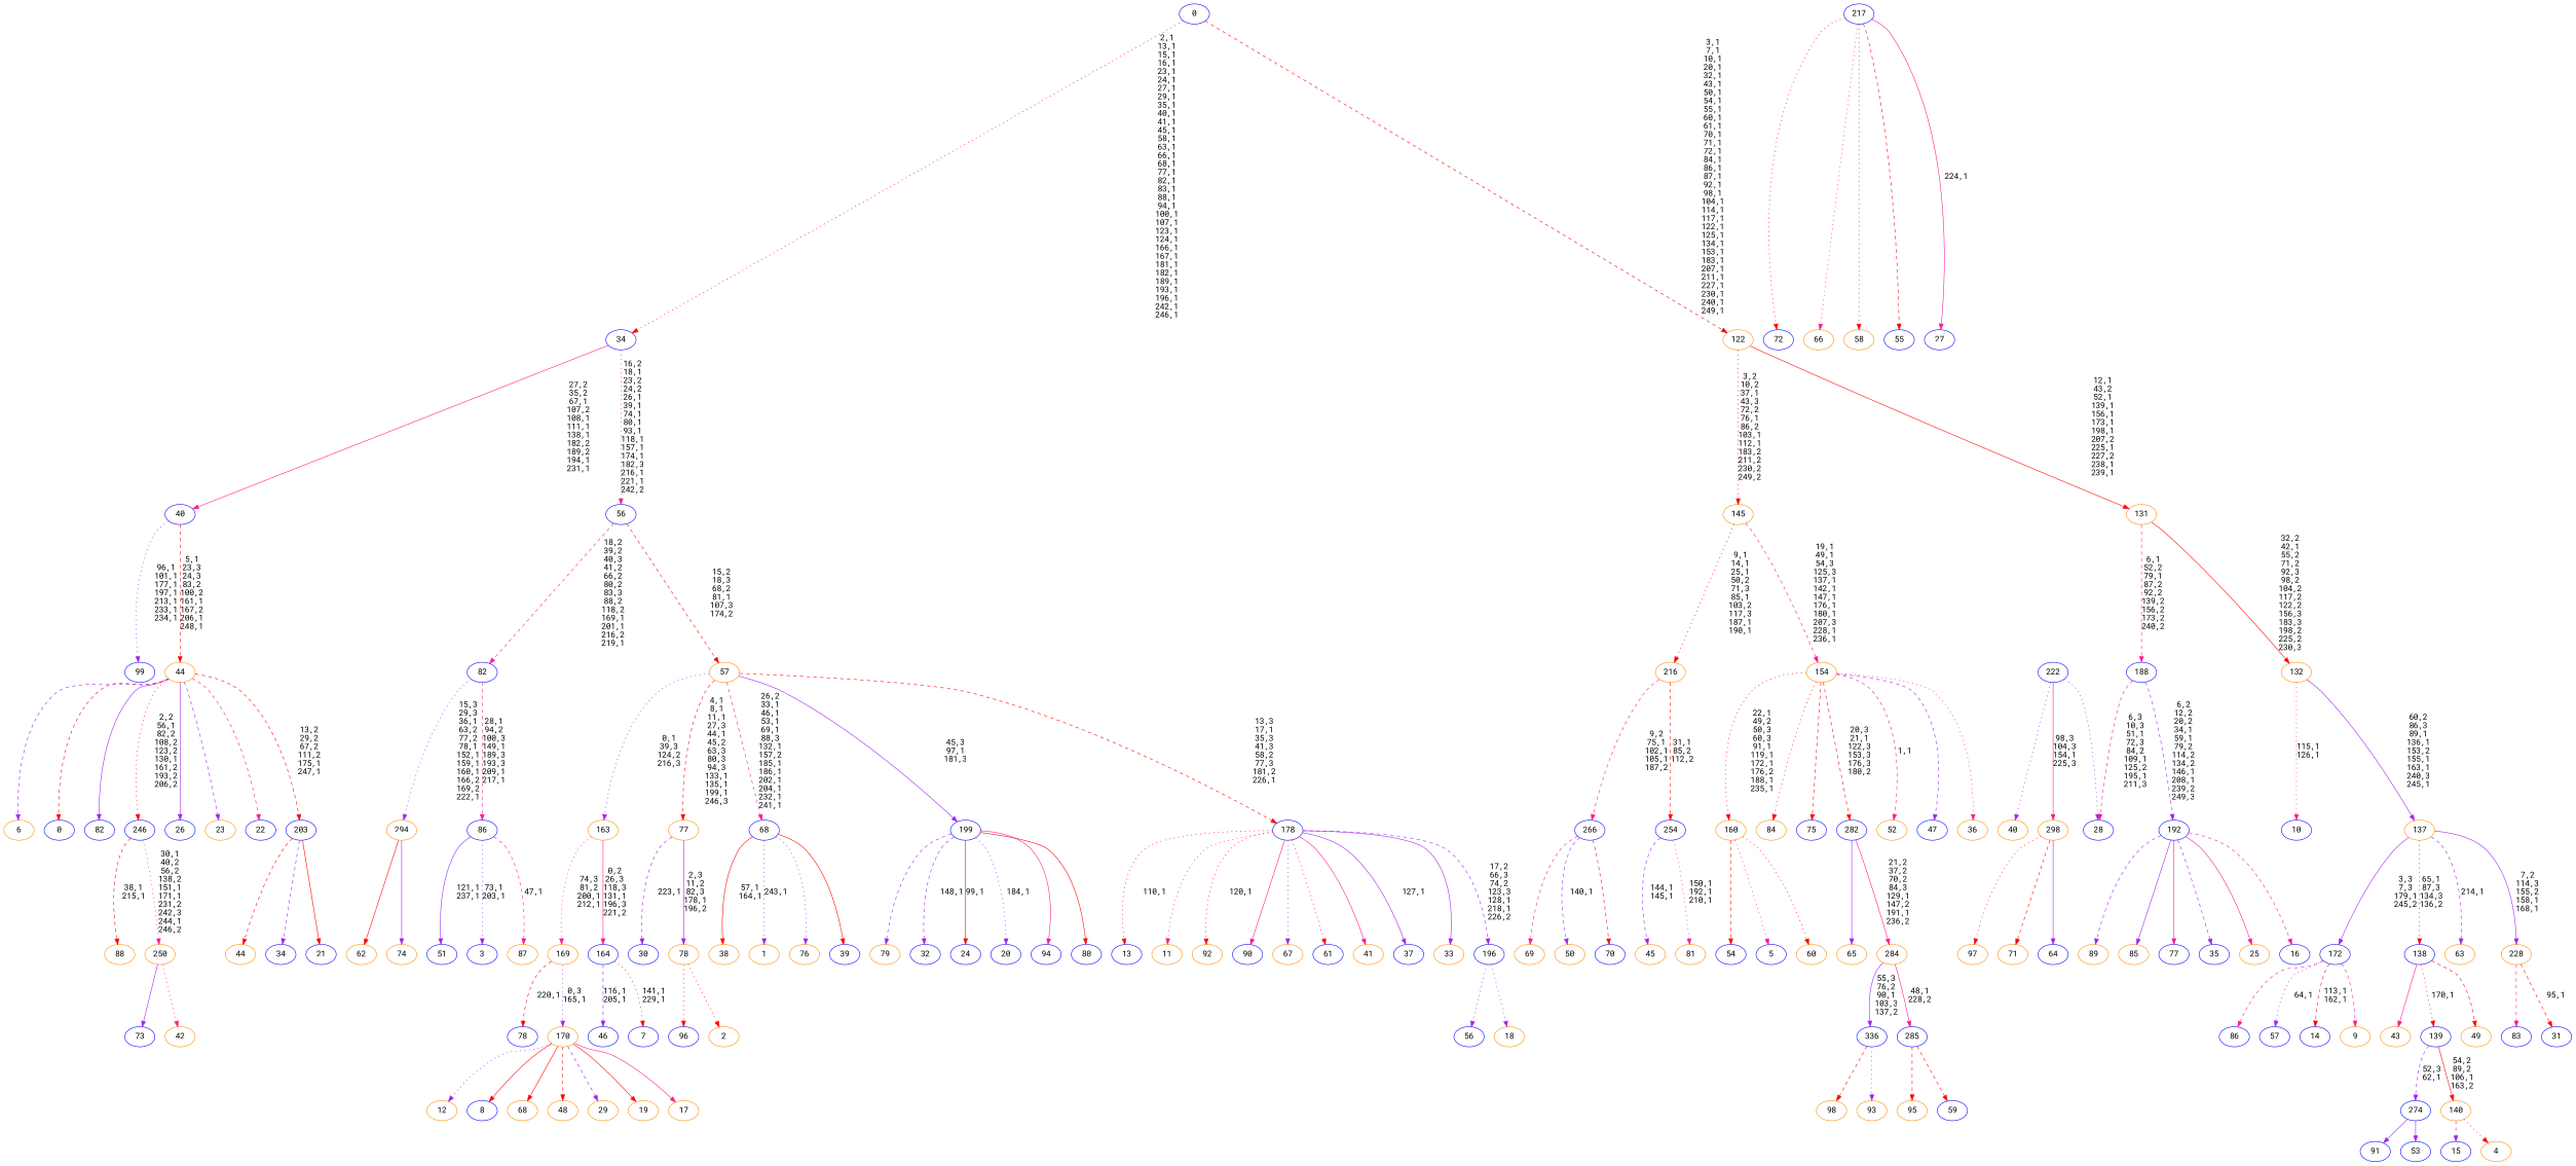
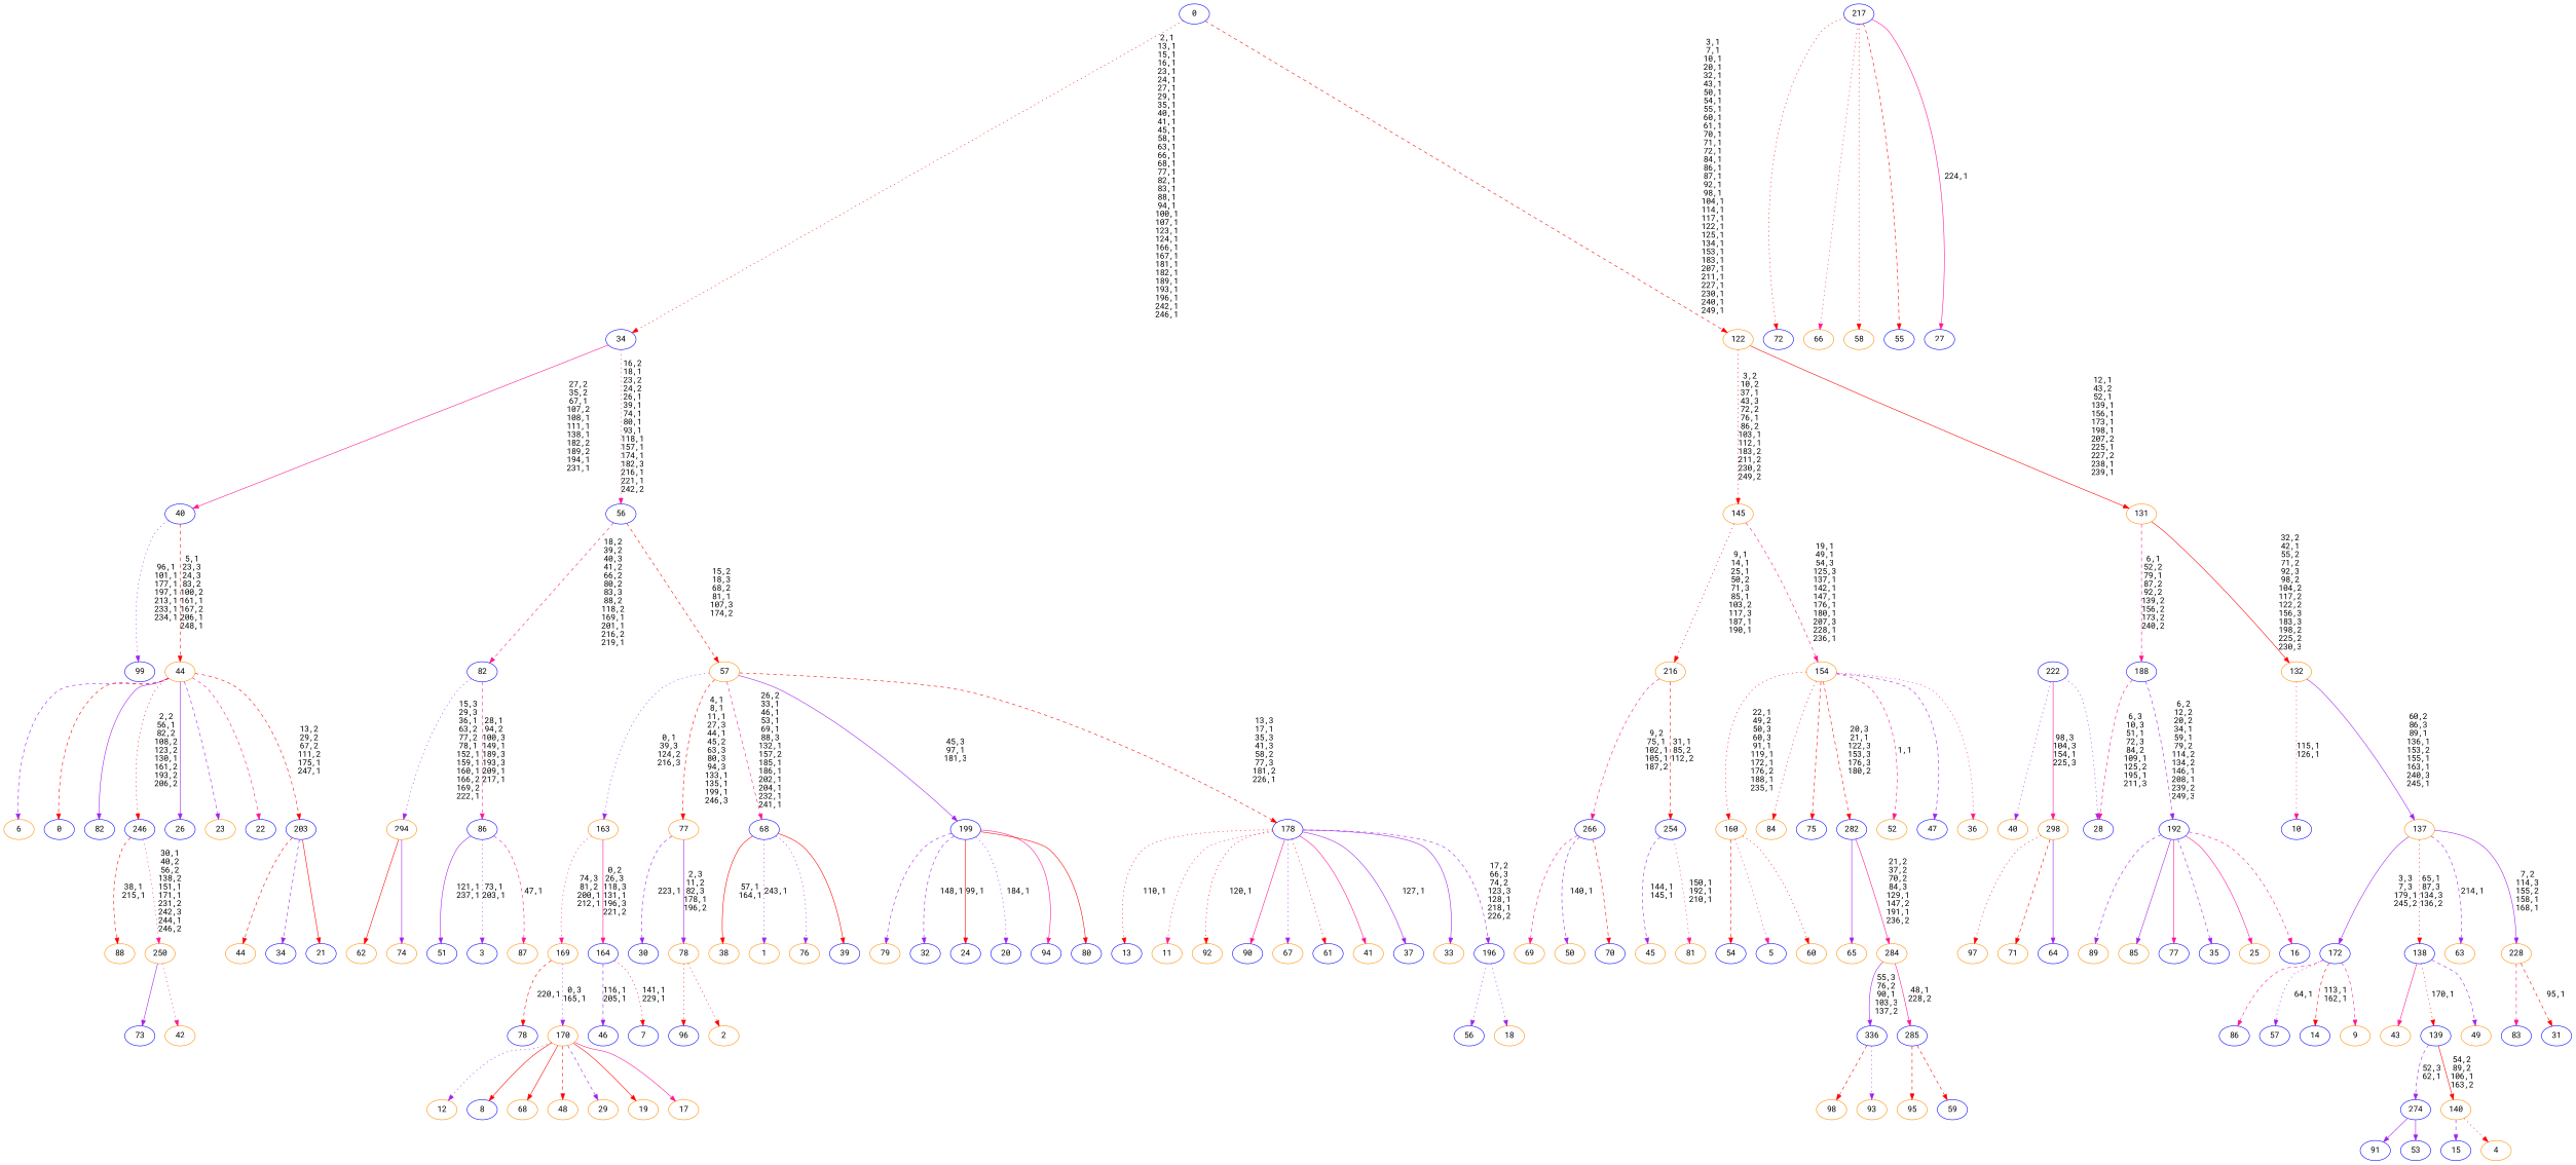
  digraph {
    fontname="Roboto Mono"
    node [color=blue fontname="Roboto Mono"]
    edge [color=red fontname="Roboto Mono" style=dashed]
    n1 [label=99]
    n2 [color=darkorange label=98]
    n3 [color=darkorange label=97]
    n4 [label=96]
    n5 [color=darkorange label=95]
    n6 [label=94]
    n7 [color=darkorange label=93]
    336
    n9 [color=darkorange label=92]
    n10 [label=91]
    n11 [label=90]
    n12 [color=darkorange label=89]
    n13 [color=darkorange label=88]
    n14 [color=darkorange label=87]
    n15 [label=86]
    n16 [color=darkorange label=85]
    n17 [color=darkorange label=84]
    n18 [label=83]
    n19 [label=82]
    n20 [color=darkorange label=81]
    n21 [label=80]
    n22 [color=darkorange label=79]
    n23 [label=78]
    n24 [label=77]
    n25 [color=darkorange label=76]
    n26 [label=75]
    n27 [color=darkorange label=74]
    n28 [label=73]
    n29 [label=72]
    n30 [color=darkorange label=71]
    n31 [label=70]
    n32 [color=darkorange label=69]
    n33 [color=darkorange label=68]
    n34 [color=darkorange label=67]
    n35 [color=darkorange label=66]
    n36 [color=darkorange label=65]
    n37 [label=64]
    298 [color=darkorange]
    n39 [color=darkorange label=63]
    n40 [color=darkorange label=62]
    294 [color=darkorange]
    n42 [label=61]
    n43 [color=darkorange label=60]
    n44 [label=59]
    285
    284 [color=darkorange]
    282
    n48 [color=darkorange label=58]
    n49 [label=57]
    n50 [label=56]
    n51 [label=55]
    n52 [label=54]
    n53 [label=53]
    274
    n55 [color=darkorange label=52]
    n56 [label=51]
    n57 [color=darkorange label=50]
    266
    n59 [color=darkorange label=49]
    n60 [color=darkorange label=48]
    n61 [label=47]
    n62 [label=46]
    n63 [color=darkorange label=45]
    254
    n65 [color=darkorange label=44]
    n66 [color=darkorange label=43]
    n67 [color=darkorange label=42]
    250 [color=darkorange]
    246
    n70 [color=darkorange label=41]
    n71 [color=darkorange label=40]
    n72 [label=39]
    n73 [color=darkorange label=38]
    n74 [label=37]
    n75 [color=darkorange label=36]
    n76 [label=35]
    n77 [label=34]
    n78 [color=darkorange label=33]
    n79 [label=32]
    n80 [label=31]
    228 [color=darkorange]
    n82 [label=30]
    n83 [color=darkorange label=29]
    n84 [label=28]
    222
    n86 [label=27]
    217
    216 [color=darkorange]
    n89 [label=26]
    n90 [color=darkorange label=25]
    n91 [label=24]
    n92 [color=darkorange label=23]
    n93 [label=22]
    n94 [label=21]
    203
    n96 [label=20]
    199
    n98 [color=darkorange label=19]
    n99 [color=darkorange label=18]
    196
    n101 [color=darkorange label=17]
    n102 [label=16]
    192
    188
    n105 [label=15]
    n106 [label=14]
    n107 [label=13]
    n108 [color=darkorange label=12]
    n109 [color=darkorange label=11]
    178
    n111 [label=10]
    n112 [color=darkorange label=9]
    172
    n114 [label=8]
    170 [color=darkorange]
    169 [color=darkorange]
    n117 [label=7]
    164
    163 [color=darkorange]
    n120 [color=darkorange label=6]
    n121 [label=5]
    160 [color=darkorange]
    154 [color=darkorange]
    145 [color=darkorange]
    n125 [color=darkorange label=4]
    140 [color=darkorange]
    139
    138
    137 [color=darkorange]
    132 [color=darkorange]
    131 [color=darkorange]
    122 [color=darkorange]
    n133 [label=3]
    86
    82
    n136 [color=darkorange label=2]
    78 [color=darkorange]
    77 [color=darkorange]
    n139 [color=darkorange label=1]
    68
    57 [color=darkorange]
    56
    n143 [label=0]
    44 [color=darkorange]
    40
    34
    0
    336 -> n2
    336 -> n7 [color=purple style=dotted]
    298 -> n3 [style=dotted]
    298 -> n30
    298 -> n37 [color=purple style=solid]
    294 -> n27 [color=purple style=solid]
    294 -> n40 [style=solid]
    285 -> n5
    285 -> n44
    284 -> 336 [color=purple label="55,3\n76,2\n90,1\n103,3\n137,2" style=solid]
    284 -> 285 [color=deeppink label="48,1\n228,2" style=solid]
    282 -> n36 [color=purple style=solid]
    282 -> 284 [color=deeppink label="21,2\n37,2\n70,2\n84,3\n129,1\n147,2\n191,1\n236,2" style=solid]
    274 -> n10 [color=purple style=solid]
    274 -> n53 [color=purple style=solid]
    266 -> n31
    266 -> n32 [color=deeppink]
    266 -> n57 [color=purple label="140,1"]
    254 -> n20 [color=deeppink label="150,1\n192,1\n210,1" style=dotted]
    254 -> n63 [color=purple label="144,1\n145,1"]
    250 -> n28 [color=purple style=solid]
    250 -> n67 [color=deeppink style=dotted]
    246 -> n13 [label="38,1\n215,1"]
    246 -> 250 [color=deeppink label="30,1\n40,2\n56,2\n138,2\n151,1\n171,1\n231,2\n242,3\n244,1\n246,2" style=dotted]
    228 -> n18 [color=deeppink]
    228 -> n80 [label="95,1"]
    222 -> 298 [color=deeppink label="98,3\n104,3\n154,1\n225,3" style=solid]
    222 -> n71 [color=purple style=dotted]
    222 -> n84 [color=purple style=dotted]
    217 -> n29 [style=dotted]
    217 -> n35 [color=deeppink style=dotted]
    217 -> n48 [style=dotted]
    217 -> n51
    217 -> n86 [color=deeppink label="224,1" style=solid]
    216 -> 266 [color=deeppink label="9,2\n75,1\n102,1\n105,1\n187,2"]
    216 -> 254 [label="31,1\n85,2\n112,2"]
    203 -> n65
    203 -> n77 [color=purple]
    203 -> n94 [style=solid]
    199 -> n6 [color=deeppink style=solid]
    199 -> n21 [style=solid]
    199 -> n22 [color=purple]
    199 -> n79 [color=purple label="148,1"]
    199 -> n91 [label="99,1" style=solid]
    199 -> n96 [color=purple label="184,1" style=dotted]
    196 -> n50 [color=purple style=dotted]
    196 -> n99 [color=purple style=dotted]
    192 -> n12 [color=purple]
    192 -> n16 [color=purple style=solid]
    192 -> n24 [color=deeppink style=solid]
    192 -> n76 [color=purple]
    192 -> n90 [color=deeppink style=solid]
    192 -> n102 [color=deeppink]
    188 -> n84 [color=deeppink label="6,3\n10,3\n51,1\n72,3\n84,2\n109,1\n125,2\n195,1\n211,3"]
    188 -> 192 [color=purple label="6,2\n12,2\n20,2\n34,1\n59,1\n79,2\n114,2\n134,2\n146,1\n208,1\n239,2\n249,3"]
    178 -> n9 [label="120,1" style=dotted]
    178 -> n11 [color=deeppink style=solid]
    178 -> n34 [color=purple style=dotted]
    178 -> n42 [style=dotted]
    178 -> n70 [color=deeppink style=solid]
    178 -> n74 [color=purple label="127,1" style=solid]
    178 -> n78 [color=purple style=solid]
    178 -> 196 [color=purple label="17,2\n66,3\n74,2\n123,3\n128,1\n218,1\n226,2"]
    178 -> n107 [label="110,1" style=dotted]
    178 -> n109 [color=deeppink style=dotted]
    172 -> n15 [color=deeppink]
    172 -> n49 [color=purple label="64,1" style=dotted]
    172 -> n106 [label="113,1\n162,1"]
    172 -> n112 [color=deeppink]
    170 -> n33 [style=solid]
    170 -> n60
    170 -> n83 [color=purple]
    170 -> n98 [style=solid]
    170 -> n101 [color=deeppink style=solid]
    170 -> n108 [color=purple style=dotted]
    170 -> n114 [style=solid]
    169 -> n23 [label="220,1"]
    169 -> 170 [color=purple label="0,3\n165,1" style=dotted]
    164 -> n62 [color=purple label="116,1\n205,1"]
    164 -> n117 [label="141,1\n229,1" style=dotted]
    163 -> 169 [color=deeppink label="74,3\n81,2\n200,1\n212,1" style=dotted]
    163 -> 164 [color=deeppink label="0,2\n26,3\n118,3\n131,1\n196,3\n221,2" style=solid]
    160 -> n43 [style=dotted]
    160 -> n52
    160 -> n121 [color=deeppink style=dotted]
    154 -> n17 [style=dotted]
    154 -> n26
    154 -> 282 [label="20,3\n21,1\n122,3\n153,3\n176,3\n180,2"]
    154 -> n55 [color=deeppink label="1,1"]
    154 -> n61 [color=purple]
    154 -> n75 [color=deeppink style=dotted]
    154 -> 160 [label="22,1\n49,2\n50,3\n60,3\n91,1\n119,1\n172,1\n176,2\n188,1\n235,1" style=dotted]
    145 -> 216 [label="9,1\n14,1\n25,1\n50,2\n71,3\n85,1\n103,2\n117,3\n187,1\n190,1" style=dotted]
    145 -> 154 [color=deeppink label="19,1\n49,1\n54,3\n125,3\n137,1\n142,1\n147,1\n176,1\n180,1\n207,3\n228,1\n236,1"]
    140 -> n105 [color=purple]
    140 -> n125 [style=dotted]
    139 -> 274 [color=purple label="52,3\n62,1"]
    139 -> 140 [label="54,2\n89,2\n106,1\n163,2" style=solid]
-   138 -> n59
+   138 -> n59 [color=purple]
    138 -> n66 [color=deeppink style=solid]
    138 -> 139 [label="170,1" style=dotted]
    137 -> n39 [color=purple label="214,1"]
    137 -> 228 [color=purple label="7,2\n114,3\n155,2\n158,1\n168,1" style=solid]
    137 -> 172 [color=purple label="3,3\n7,3\n179,1\n245,2" style=solid]
    137 -> 138 [label="65,1\n87,3\n134,3\n136,2" style=dotted]
    132 -> n111 [color=deeppink label="115,1\n126,1" style=dotted]
    132 -> 137 [color=purple label="60,2\n86,3\n89,1\n136,1\n153,2\n155,1\n163,1\n240,3\n245,1" style=solid]
    131 -> 188 [color=deeppink label="6,1\n52,2\n79,1\n87,2\n92,2\n139,2\n156,2\n173,2\n240,2"]
    131 -> 132 [label="32,2\n42,1\n55,2\n71,2\n92,3\n98,2\n104,2\n117,2\n122,2\n156,3\n183,3\n198,2\n225,2\n230,3" style=solid]
    122 -> 145 [label="3,2\n10,2\n37,1\n43,3\n72,2\n76,1\n86,2\n103,1\n112,1\n183,2\n211,2\n230,2\n249,2" style=dotted]
    122 -> 131 [label="12,1\n43,2\n52,1\n139,1\n156,1\n173,1\n198,1\n207,2\n225,1\n227,2\n238,1\n239,1" style=solid]
    86 -> n14 [color=deeppink label="47,1"]
    86 -> n56 [color=purple label="121,1\n237,1" style=solid]
    86 -> n133 [color=purple label="73,1\n203,1" style=dotted]
    82 -> 294 [color=purple label="15,3\n29,3\n36,1\n63,2\n77,2\n78,1\n152,1\n159,1\n160,1\n166,2\n169,2\n222,1" style=dotted]
    82 -> 86 [color=deeppink label="28,1\n94,2\n100,3\n149,1\n189,3\n193,3\n209,1\n217,1"]
    78 -> n4 [style=dotted]
    78 -> n136 [style=dotted]
    77 -> n82 [color=purple label="223,1"]
    77 -> 78 [color=purple label="2,3\n11,2\n82,3\n178,1\n196,2" style=solid]
    68 -> n25 [color=purple style=dotted]
    68 -> n72 [style=solid]
    68 -> n73 [label="57,1\n164,1" style=solid]
    68 -> n139 [color=purple label="243,1" style=dotted]
    57 -> 199 [color=purple label="45,3\n97,1\n181,3" style=solid]
    57 -> 178 [label="13,3\n17,1\n35,3\n41,3\n58,2\n77,3\n181,2\n226,1"]
    57 -> 163 [color=purple label="0,1\n39,3\n124,2\n216,3" style=dotted]
    57 -> 77 [label="4,1\n8,1\n11,1\n27,3\n44,1\n45,2\n63,3\n80,3\n94,3\n133,1\n135,1\n199,1\n246,3"]
    57 -> 68 [color=deeppink label="26,2\n33,1\n46,1\n53,1\n69,1\n88,3\n132,1\n157,2\n185,1\n186,1\n202,1\n204,1\n232,1\n241,1"]
    56 -> 82 [color=deeppink label="18,2\n39,2\n40,3\n41,2\n66,2\n80,2\n83,3\n88,2\n118,2\n169,1\n201,1\n216,2\n219,1"]
    56 -> 57 [label="15,2\n18,3\n68,2\n81,1\n107,3\n174,2"]
    44 -> n19 [color=purple style=solid]
    44 -> 246 [label="2,2\n56,1\n82,2\n108,2\n123,2\n130,1\n161,2\n193,2\n206,2" style=dotted]
    44 -> n89 [color=purple style=solid]
    44 -> n92 [color=purple]
    44 -> n93 [color=deeppink]
    44 -> 203 [label="13,2\n29,2\n67,2\n111,2\n175,1\n247,1"]
    44 -> n120 [color=purple]
    44 -> n143
    40 -> n1 [color=purple label="96,1\n101,1\n177,1\n197,1\n213,1\n233,1\n234,1" style=dotted]
    40 -> 44 [label="5,1\n23,3\n24,3\n83,2\n100,2\n161,1\n167,2\n206,1\n248,1"]
    34 -> 56 [color=deeppink label="16,2\n18,1\n23,2\n24,2\n26,1\n39,1\n74,1\n80,1\n93,1\n118,1\n157,1\n174,1\n182,3\n216,1\n221,1\n242,2" style=dotted]
    34 -> 40 [color=deeppink label="27,2\n35,2\n67,1\n107,2\n108,1\n111,1\n138,1\n182,2\n189,2\n194,1\n231,1" style=solid]
    0 -> 122 [label="3,1\n7,1\n10,1\n20,1\n32,1\n43,1\n50,1\n54,1\n55,1\n60,1\n61,1\n70,1\n71,1\n72,1\n84,1\n86,1\n87,1\n92,1\n98,1\n104,1\n114,1\n117,1\n122,1\n125,1\n134,1\n153,1\n183,1\n207,1\n211,1\n227,1\n230,1\n240,1\n249,1"]
    0 -> 34 [label="2,1\n13,1\n15,1\n16,1\n23,1\n24,1\n27,1\n29,1\n35,1\n40,1\n41,1\n45,1\n58,1\n63,1\n66,1\n68,1\n77,1\n82,1\n83,1\n88,1\n94,1\n100,1\n107,1\n123,1\n124,1\n166,1\n167,1\n181,1\n182,1\n189,1\n193,1\n196,1\n242,1\n246,1" style=dotted]
  }
